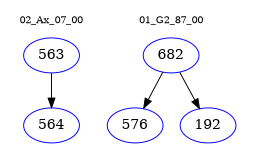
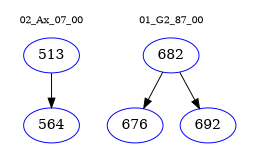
  digraph {
    node [color=blue]
    edge [color=black]
-   n1 [label=563]
+   n1 [label=513]
    n2 [label=564]
    n3 [label=682]
-   n4 [label=576]
-   n5 [label=192]
+   n4 [label=676]
+   n5 [label=692]
    subgraph cluster_1 {
      color=white
      fontsize=10
      label="02_Ax_07_00"
      n1
      n2
    }
    subgraph cluster_2 {
      color=white
      fontsize=10
      label="01_G2_87_00"
      n3
      n4
      n5
    }
    n1 -> n2
    n3 -> n4
    n3 -> n5
  }
